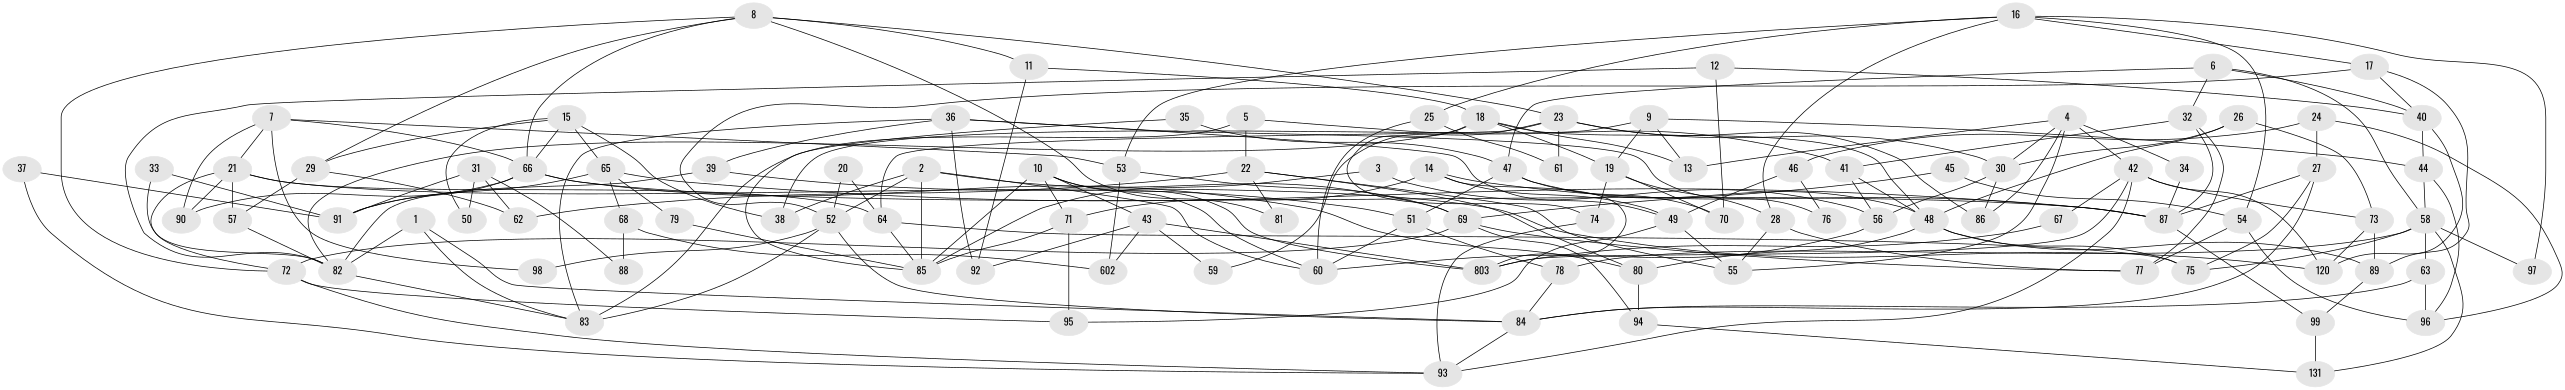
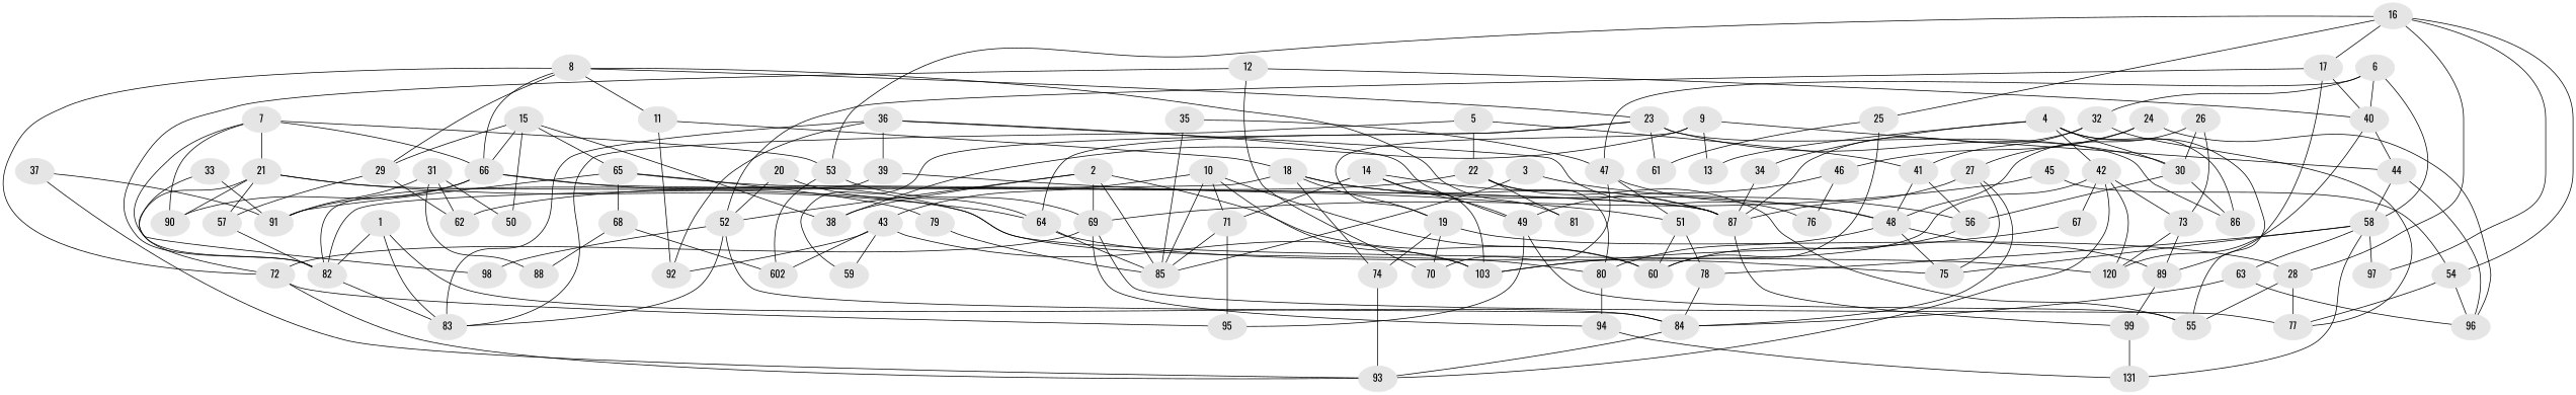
  graph {
    fontname=Oswald
    node [color=gray90 fontname=Oswald style=filled]
    edge [fontname=Oswald]
    1
    82
    83
    84
    93
    2
    38
    52
    60
    69
    85
    98
    72
    77
    94
    3
    56
    4
    13
    30
    34
    42
    55
    86
    87
-   103 [label=803]
+   103
    n27 [label=120]
    73
    67
    5
    22
    41
    81
    62
    80
    48
    79
    6
    32
    40
    47
    58
    44
    70
    51
    97
    75
    78
    63
    n50 [label=131]
    7
    21
    53
    66
    90
    64
    57
    n58 [label=602]
    91
    8
    11
    23
    29
    18
    92
    59
    61
    95
    9
    19
    28
    74
    96
    10
    43
    71
    12
    14
    49
    99
    15
    50
    65
    68
    16
    17
    25
    54
    89
    20
    24
    27
    46
    76
    26
    31
    88
    33
    35
    36
    39
    37
    45
    1 -- 82
    1 -- 83
    1 -- 84
    82 -- 83
    84 -- 93
    2 -- 38
    2 -- 52
    2 -- 60
    2 -- 69
    2 -- 85
    52 -- 83
    52 -- 84
    52 -- 98
    69 -- 72
    69 -- 77
    69 -- 94
    72 -- 93
    72 -- 95
    94 -- n50
    3 -- 85
    3 -- 56
    56 -- 60
    4 -- 13
    4 -- 30
    4 -- 34
    4 -- 42
    4 -- 55
    4 -- 86
    30 -- 56
    30 -- 86
    34 -- 87
    42 -- 93
    42 -- 103
    42 -- n27
    42 -- 73
    42 -- 67
    87 -- 99
    73 -- n27
    73 -- 89
    67 -- 103
    5 -- 83
    5 -- 22
    5 -- 41
    22 -- 55
    22 -- 81
    22 -- 62
    22 -- 80
    41 -- 56
    41 -- 48
    80 -- 94
    48 -- 80
    48 -- 75
    48 -- 89
    79 -- 85
    6 -- 32
    6 -- 40
    6 -- 47
    6 -- 58
    32 -- 77
    32 -- 87
    32 -- 41
    40 -- n27
    40 -- 44
    47 -- 48
    47 -- 70
    47 -- 51
    58 -- 97
    58 -- 75
    58 -- 78
    58 -- 63
    58 -- n50
    44 -- 58
    44 -- 96
    51 -- 60
    51 -- 78
    78 -- 84
    63 -- 84
    63 -- 96
    7 -- 98
    7 -- 21
    7 -- 53
    7 -- 66
    7 -- 90
    21 -- 72
    21 -- n27
    21 -- 90
    21 -- 64
    21 -- 57
    53 -- 69
    53 -- n58
    66 -- 87
    66 -- 80
    66 -- 90
    66 -- 91
    64 -- 85
    64 -- 75
    57 -- 82
    8 -- 72
    8 -- 81
    8 -- 66
    8 -- 11
    8 -- 23
    8 -- 29
    11 -- 18
    11 -- 92
    23 -- 30
    23 -- 86
    23 -- 64
    23 -- 59
    23 -- 61
    29 -- 62
    29 -- 57
    18 -- 82
-   18 -- 13
+   18 -- 87
    18 -- 48
    18 -- 19
    18 -- 74
    9 -- 38
    9 -- 13
    9 -- 44
    9 -- 19
    19 -- 70
    19 -- 28
    19 -- 74
    28 -- 77
    28 -- 55
    74 -- 93
    10 -- 60
    10 -- 85
    10 -- 103
    10 -- 43
    10 -- 71
    43 -- 103
    43 -- n58
    43 -- 92
    43 -- 59
    71 -- 85
    71 -- 95
    12 -- 82
    12 -- 40
    12 -- 70
    14 -- 87
    14 -- 103
    14 -- 71
    14 -- 49
    49 -- 55
    49 -- 95
    99 -- n50
    15 -- 38
    15 -- 66
    15 -- 29
    15 -- 50
    15 -- 65
    65 -- 87
    65 -- 79
    65 -- 91
    65 -- 68
    68 -- n58
    68 -- 88
    16 -- 97
    16 -- 53
    16 -- 28
    16 -- 17
    16 -- 25
    16 -- 54
    17 -- 52
    17 -- 40
    17 -- 89
    25 -- 60
    25 -- 61
    54 -- 77
    54 -- 96
    89 -- 99
    20 -- 52
    20 -- 64
    24 -- 96
    24 -- 27
    24 -- 46
    27 -- 84
    27 -- 87
    27 -- 75
    46 -- 49
    46 -- 76
    26 -- 30
    26 -- 73
    26 -- 48
    31 -- 62
    31 -- 91
    31 -- 50
    31 -- 88
    33 -- 82
    33 -- 91
    35 -- 85
    35 -- 47
    36 -- 83
    36 -- 92
    36 -- 49
    36 -- 76
    36 -- 39
    39 -- 82
    39 -- 51
    37 -- 93
    37 -- 91
    45 -- 69
    45 -- 54
  }
